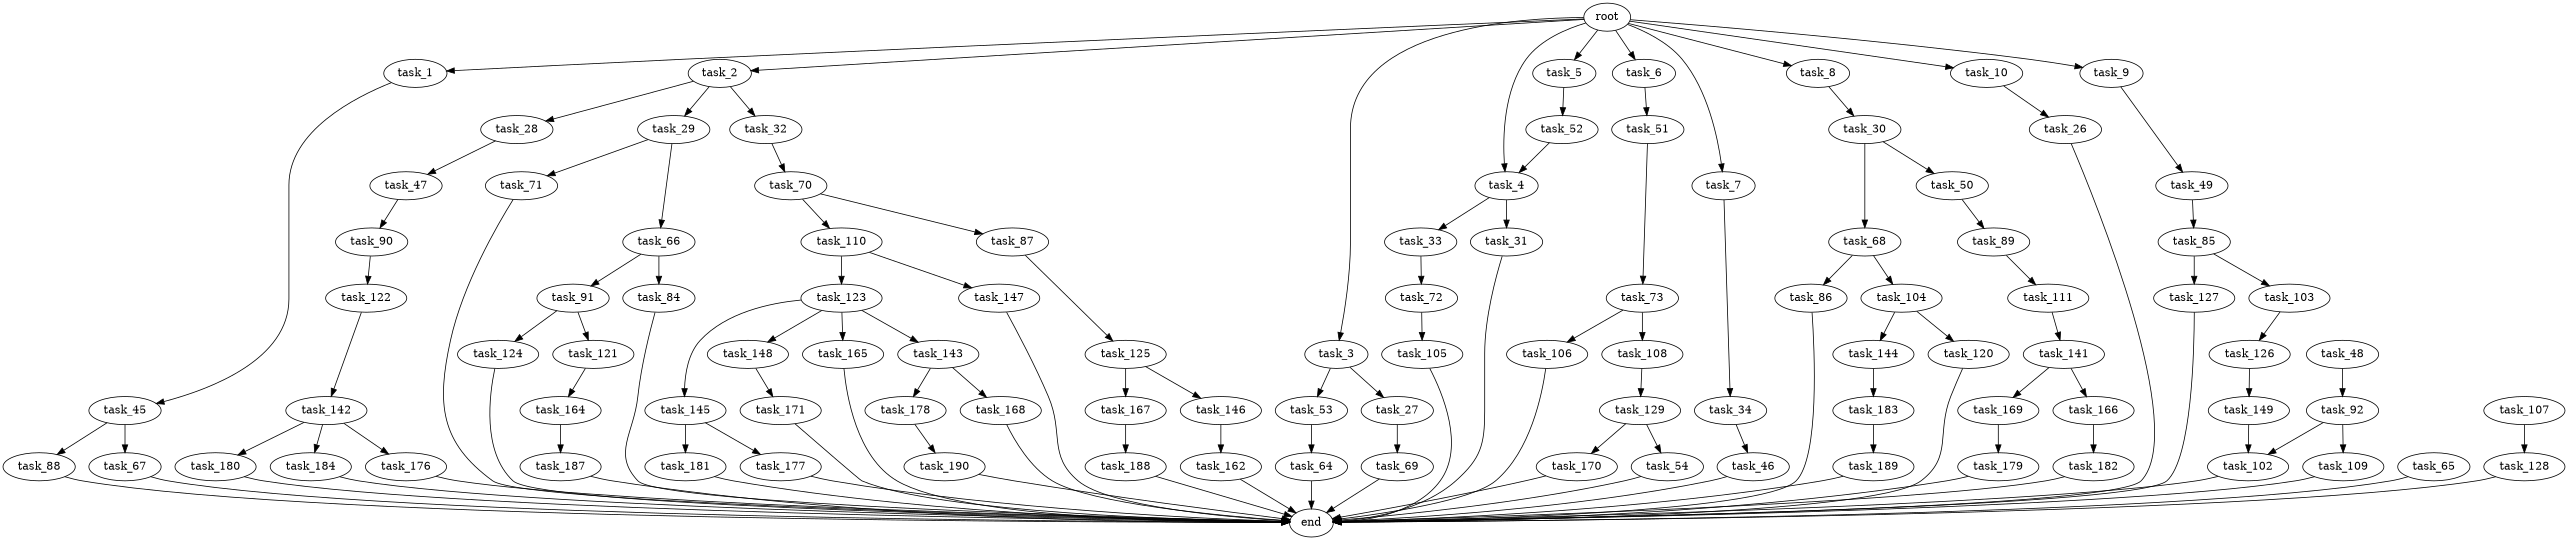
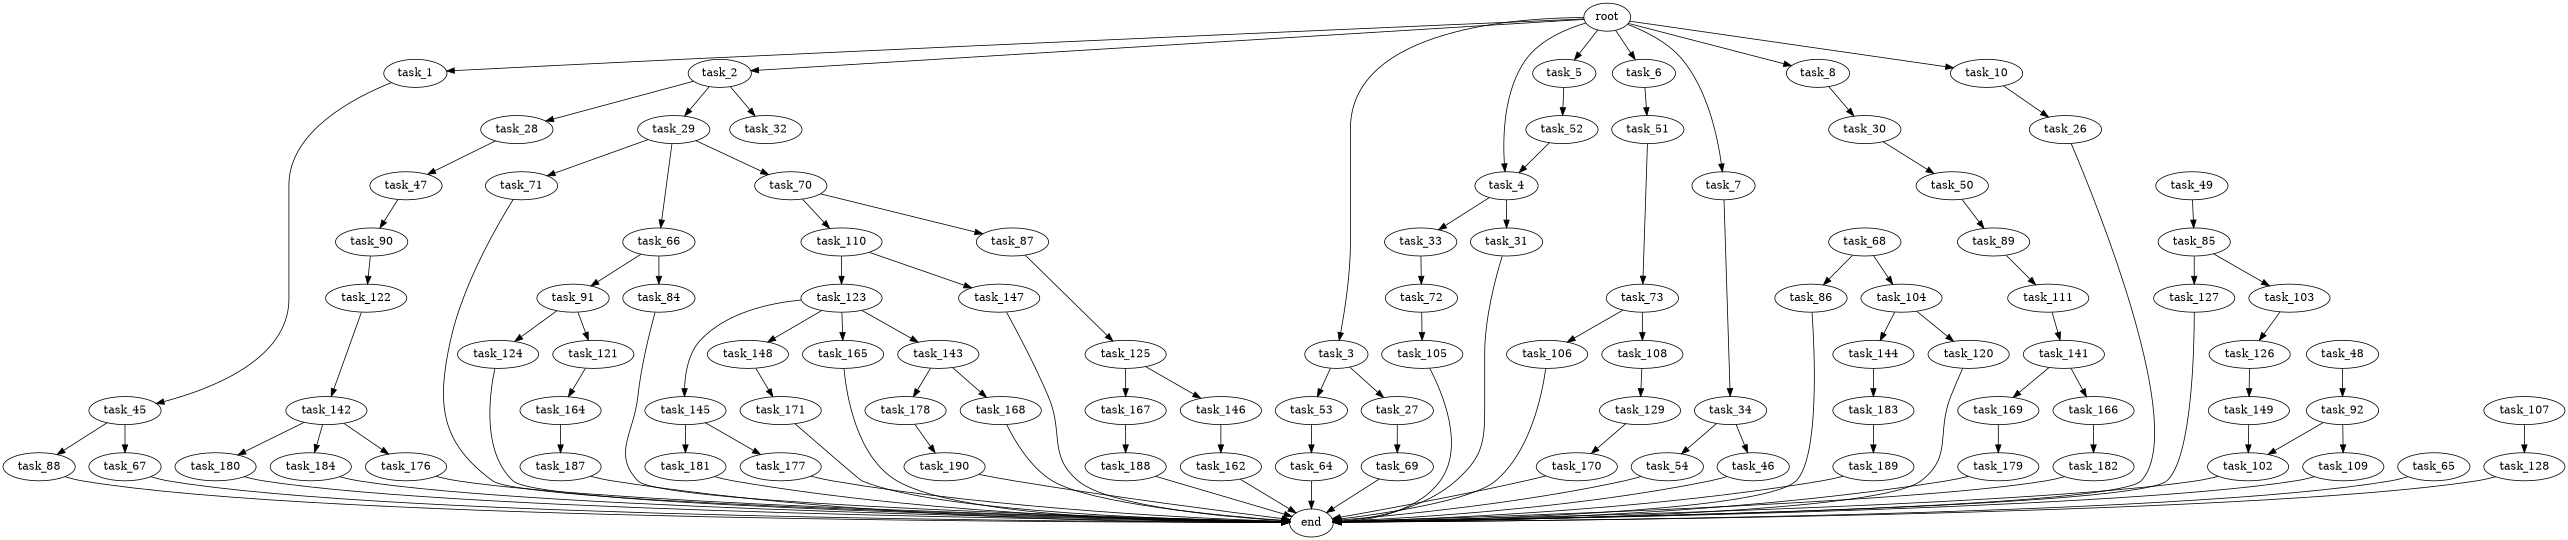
  digraph {
    root
    task_1
    task_2
    task_3
    task_4
    task_5
    task_6
    task_7
    task_8
-   task_9
    task_10
    task_45
    task_28
    task_29
    task_32
    task_27
    task_53
    task_31
    task_33
    task_52
    task_51
    task_34
    task_30
    task_49
    task_26
    task_67
    task_88
    task_47
    task_66
    task_71
    task_70
    task_69
    task_48
    task_92
    task_64
    end
    task_72
    task_73
    task_46
    task_54
    task_50
    task_68
    task_85
    task_90
    task_84
    task_91
    task_89
    task_86
    task_104
    task_87
    task_110
    task_105
    task_122
    task_102
    task_109
    task_103
    task_127
    task_111
    task_106
    task_108
    task_65
    task_121
    task_124
    task_120
    task_144
    task_125
    task_123
    task_147
    task_107
    task_128
    task_129
    task_126
    task_146
    task_167
    task_141
    task_142
    task_164
    task_149
    task_183
    task_170
    task_143
    task_145
    task_148
    task_165
    task_166
    task_169
    task_187
    task_176
    task_180
    task_184
    task_168
    task_178
    task_177
    task_181
    task_171
    task_162
    task_188
    task_182
    task_179
    task_190
    task_189
    root -> task_1
    root -> task_2
    root -> task_3
    root -> task_4
    root -> task_5
    root -> task_6
    root -> task_7
    root -> task_8
-   root -> task_9
    root -> task_10
    task_1 -> task_45
    task_2 -> task_28
    task_2 -> task_29
    task_2 -> task_32
    task_3 -> task_27
    task_3 -> task_53
    task_4 -> task_31
    task_4 -> task_33
    task_5 -> task_52
    task_6 -> task_51
    task_7 -> task_34
    task_8 -> task_30
-   task_9 -> task_49
    task_10 -> task_26
    task_45 -> task_67
    task_45 -> task_88
    task_28 -> task_47
    task_29 -> task_66
    task_29 -> task_71
-   task_32 -> task_70
+   task_29 -> task_70
    task_27 -> task_69
    task_53 -> task_64
    task_31 -> end
    task_33 -> task_72
    task_52 -> task_4
    task_51 -> task_73
    task_34 -> task_46
-   task_129 -> task_54
+   task_34 -> task_54
    task_30 -> task_50
-   task_30 -> task_68
    task_49 -> task_85
    task_26 -> end
    task_67 -> end
    task_88 -> end
    task_47 -> task_90
    task_66 -> task_84
    task_66 -> task_91
    task_71 -> end
    task_70 -> task_87
    task_70 -> task_110
    task_69 -> end
    task_48 -> task_92
    task_92 -> task_102
    task_92 -> task_109
    task_64 -> end
    task_72 -> task_105
    task_73 -> task_106
    task_73 -> task_108
    task_46 -> end
    task_54 -> end
    task_50 -> task_89
    task_68 -> task_86
    task_68 -> task_104
    task_85 -> task_103
    task_85 -> task_127
    task_90 -> task_122
    task_84 -> end
    task_91 -> task_121
    task_91 -> task_124
    task_89 -> task_111
    task_86 -> end
    task_104 -> task_120
    task_104 -> task_144
    task_87 -> task_125
    task_110 -> task_123
    task_110 -> task_147
    task_105 -> end
    task_122 -> task_142
    task_102 -> end
    task_109 -> end
    task_103 -> task_126
    task_127 -> end
    task_111 -> task_141
    task_106 -> end
    task_108 -> task_129
    task_65 -> end
    task_121 -> task_164
    task_124 -> end
    task_120 -> end
    task_144 -> task_183
    task_125 -> task_146
    task_125 -> task_167
    task_123 -> task_143
    task_123 -> task_145
    task_123 -> task_148
    task_123 -> task_165
    task_147 -> end
    task_107 -> task_128
    task_128 -> end
    task_129 -> task_170
    task_126 -> task_149
    task_146 -> task_162
    task_167 -> task_188
    task_141 -> task_166
    task_141 -> task_169
    task_142 -> task_176
    task_142 -> task_180
    task_142 -> task_184
    task_164 -> task_187
    task_149 -> task_102
    task_183 -> task_189
    task_170 -> end
    task_143 -> task_168
    task_143 -> task_178
    task_145 -> task_177
    task_145 -> task_181
    task_148 -> task_171
    task_165 -> end
    task_166 -> task_182
    task_169 -> task_179
    task_187 -> end
    task_176 -> end
    task_180 -> end
    task_184 -> end
    task_168 -> end
    task_178 -> task_190
    task_177 -> end
    task_181 -> end
    task_171 -> end
    task_162 -> end
    task_188 -> end
    task_182 -> end
    task_179 -> end
    task_190 -> end
    task_189 -> end
  }
